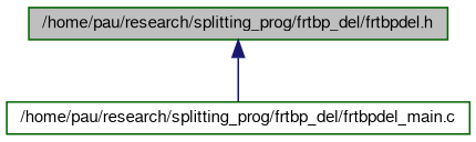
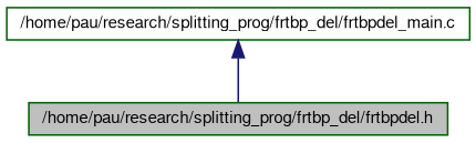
  digraph {
    node [color=darkgreen fontname=FreeSans fontsize=10 shape=record style=filled]
    n1 [fillcolor=grey75 fontcolor=black height=0.2 label="/home/pau/research/splitting_prog/frtbp_del/frtbpdel.h" width=0.4]
    n2 [fillcolor=white height=0.2 label="/home/pau/research/splitting_prog/frtbp_del/frtbpdel_main.c" width=0.4]
-   n1 -> n2 [color=midnightblue dir=back fontname=FreeSans fontsize=10 labelfontname=FreeSans labelfontsize=10 style=solid]
+   n2 -> n1 [color=midnightblue dir=back fontname=FreeSans fontsize=10 labelfontname=FreeSans labelfontsize=10 style=solid]
  }
